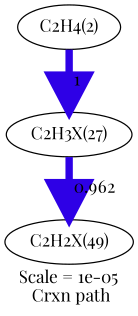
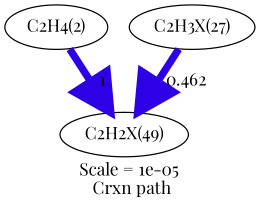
  digraph {
    fontname="Playfair Display"
    label="Scale = 1e-05\l Crxn path"
    node [fontname="Playfair Display"]
    edge [fontname="Playfair Display"]
    n1 [label="C2H4(2)"]
    n2 [label="C2H3X(27)"]
    n3 [label="C2H2X(49)"]
-   n1 -> n2 [arrowsize=3 color="0.7, 1.5, 0.9" label=" 1" style="setlinewidth(6)"]
-   n2 -> n3 [arrowsize=2.99 color="0.7, 1.46, 0.9" label=" 0.962" style="setlinewidth(5.97)"]
+   n1 -> n3 [arrowsize=3 color="0.7, 1.5, 0.9" label=" 1" style="setlinewidth(6)"]
+   n2 -> n3 [arrowsize=2.99 color="0.7, 1.46, 0.9" label=" 0.462" style="setlinewidth(5.97)"]
  }
